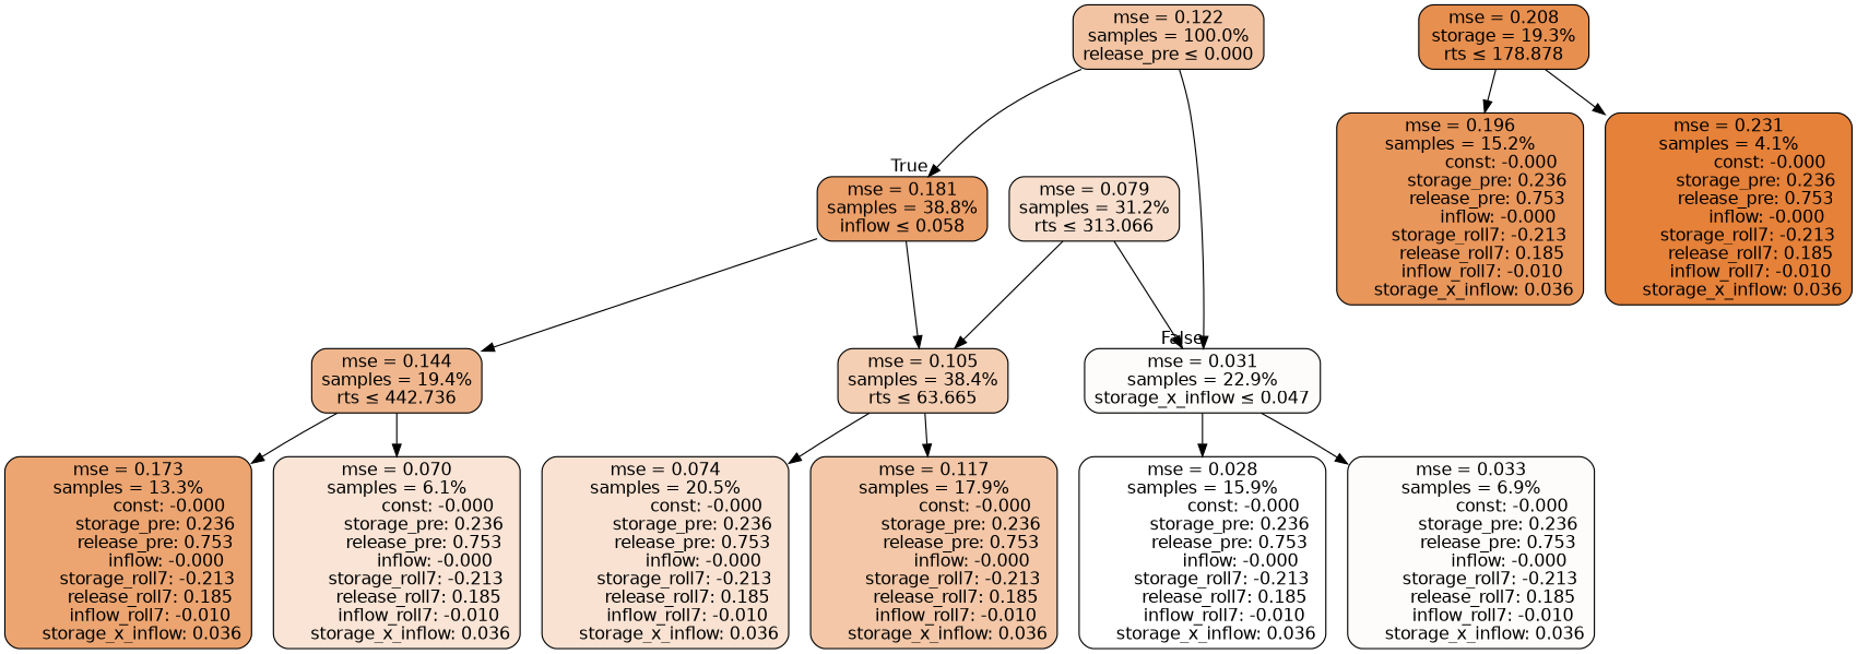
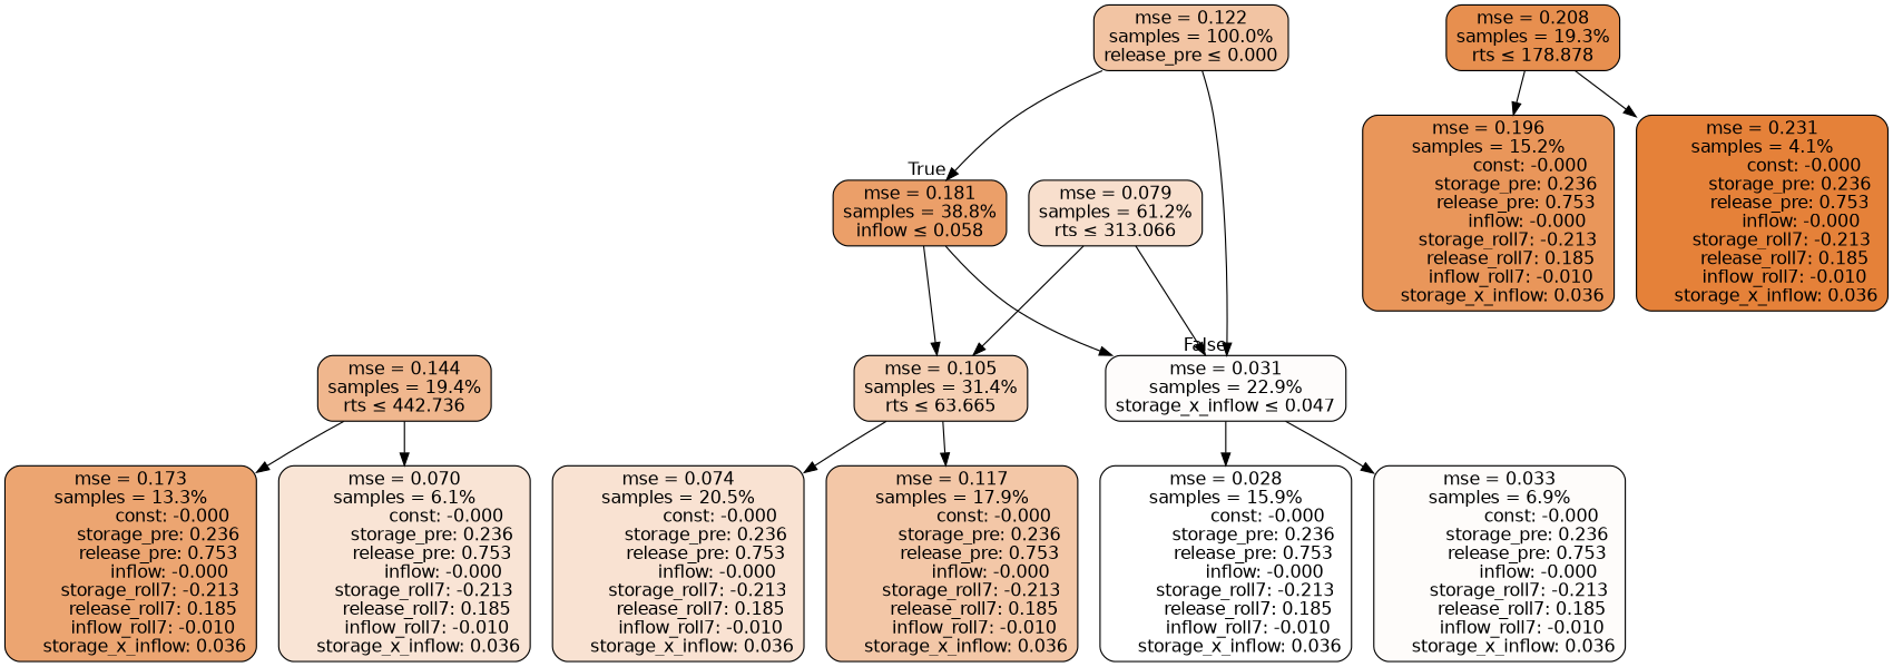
  digraph {
    node [color=black fontname=helvetica shape=rectangle style="filled, rounded"]
    edge [fontname=helvetica]
    n1 [fillcolor="#f2c4a3" label="mse = 0.122\nsamples = 100.0%\nrelease_pre &le; 0.000"]
    n2 [fillcolor="#eb9f69" label="mse = 0.181\nsamples = 38.8%\ninflow &le; 0.058"]
    n3 [fillcolor="#fefcfb" label="mse = 0.031\nsamples = 22.9%\nstorage_x_inflow &le; 0.047"]
-   n4 [fillcolor="#f8dfcd" label="mse = 0.079\nsamples = 31.2%\nrts &le; 313.066"]
-   n5 [fillcolor="#f5cfb3" label="mse = 0.105\nsamples = 38.4%\nrts &le; 63.665"]
+   n4 [fillcolor="#f8dfcd" label="mse = 0.079\nsamples = 61.2%\nrts &le; 313.066"]
+   n5 [fillcolor="#f5cfb3" label="mse = 0.105\nsamples = 31.4%\nrts &le; 63.665"]
    n6 [fillcolor="#f0b78e" label="mse = 0.144\nsamples = 19.4%\nrts &le; 442.736"]
    n7 [fillcolor="#f9e2d2" label="mse = 0.074\nsamples = 20.5%\n               const: -0.000\n          storage_pre: 0.236\n          release_pre: 0.753\n              inflow: -0.000\n       storage_roll7: -0.213\n        release_roll7: 0.185\n        inflow_roll7: -0.010\n     storage_x_inflow: 0.036"]
    n8 [fillcolor="#f3c7a7" label="mse = 0.117\nsamples = 17.9%\n               const: -0.000\n          storage_pre: 0.236\n          release_pre: 0.753\n              inflow: -0.000\n       storage_roll7: -0.213\n        release_roll7: 0.185\n        inflow_roll7: -0.010\n     storage_x_inflow: 0.036"]
    n9 [fillcolor="#ffffff" label="mse = 0.028\nsamples = 15.9%\n               const: -0.000\n          storage_pre: 0.236\n          release_pre: 0.753\n              inflow: -0.000\n       storage_roll7: -0.213\n        release_roll7: 0.185\n        inflow_roll7: -0.010\n     storage_x_inflow: 0.036"]
    n10 [fillcolor="#fefcfa" label="mse = 0.033\nsamples = 6.9%\n               const: -0.000\n          storage_pre: 0.236\n          release_pre: 0.753\n              inflow: -0.000\n       storage_roll7: -0.213\n        release_roll7: 0.185\n        inflow_roll7: -0.010\n     storage_x_inflow: 0.036"]
    n11 [fillcolor="#eca571" label="mse = 0.173\nsamples = 13.3%\n               const: -0.000\n          storage_pre: 0.236\n          release_pre: 0.753\n              inflow: -0.000\n       storage_roll7: -0.213\n        release_roll7: 0.185\n        inflow_roll7: -0.010\n     storage_x_inflow: 0.036"]
    n12 [fillcolor="#f9e4d5" label="mse = 0.070\nsamples = 6.1%\n               const: -0.000\n          storage_pre: 0.236\n          release_pre: 0.753\n              inflow: -0.000\n       storage_roll7: -0.213\n        release_roll7: 0.185\n        inflow_roll7: -0.010\n     storage_x_inflow: 0.036"]
-   n13 [fillcolor="#e78f4f" label="mse = 0.208\nstorage = 19.3%\nrts &le; 178.878"]
+   n13 [fillcolor="#e78f4f" label="mse = 0.208\nsamples = 19.3%\nrts &le; 178.878"]
    n14 [fillcolor="#e9965a" label="mse = 0.196\nsamples = 15.2%\n               const: -0.000\n          storage_pre: 0.236\n          release_pre: 0.753\n              inflow: -0.000\n       storage_roll7: -0.213\n        release_roll7: 0.185\n        inflow_roll7: -0.010\n     storage_x_inflow: 0.036"]
    n15 [fillcolor="#e58139" label="mse = 0.231\nsamples = 4.1%\n               const: -0.000\n          storage_pre: 0.236\n          release_pre: 0.753\n              inflow: -0.000\n       storage_roll7: -0.213\n        release_roll7: 0.185\n        inflow_roll7: -0.010\n     storage_x_inflow: 0.036"]
    n1 -> n2 [headlabel=True labelangle=-45 labeldistance=2.5]
    n1 -> n3 [headlabel=False labelangle=45 labeldistance=2.5]
    n2 -> n5
-   n2 -> n6
+   n2 -> n3
    n3 -> n9
    n3 -> n10
    n4 -> n3
    n4 -> n5
    n5 -> n7
    n5 -> n8
    n6 -> n11
    n6 -> n12
    n13 -> n14
    n13 -> n15
  }
